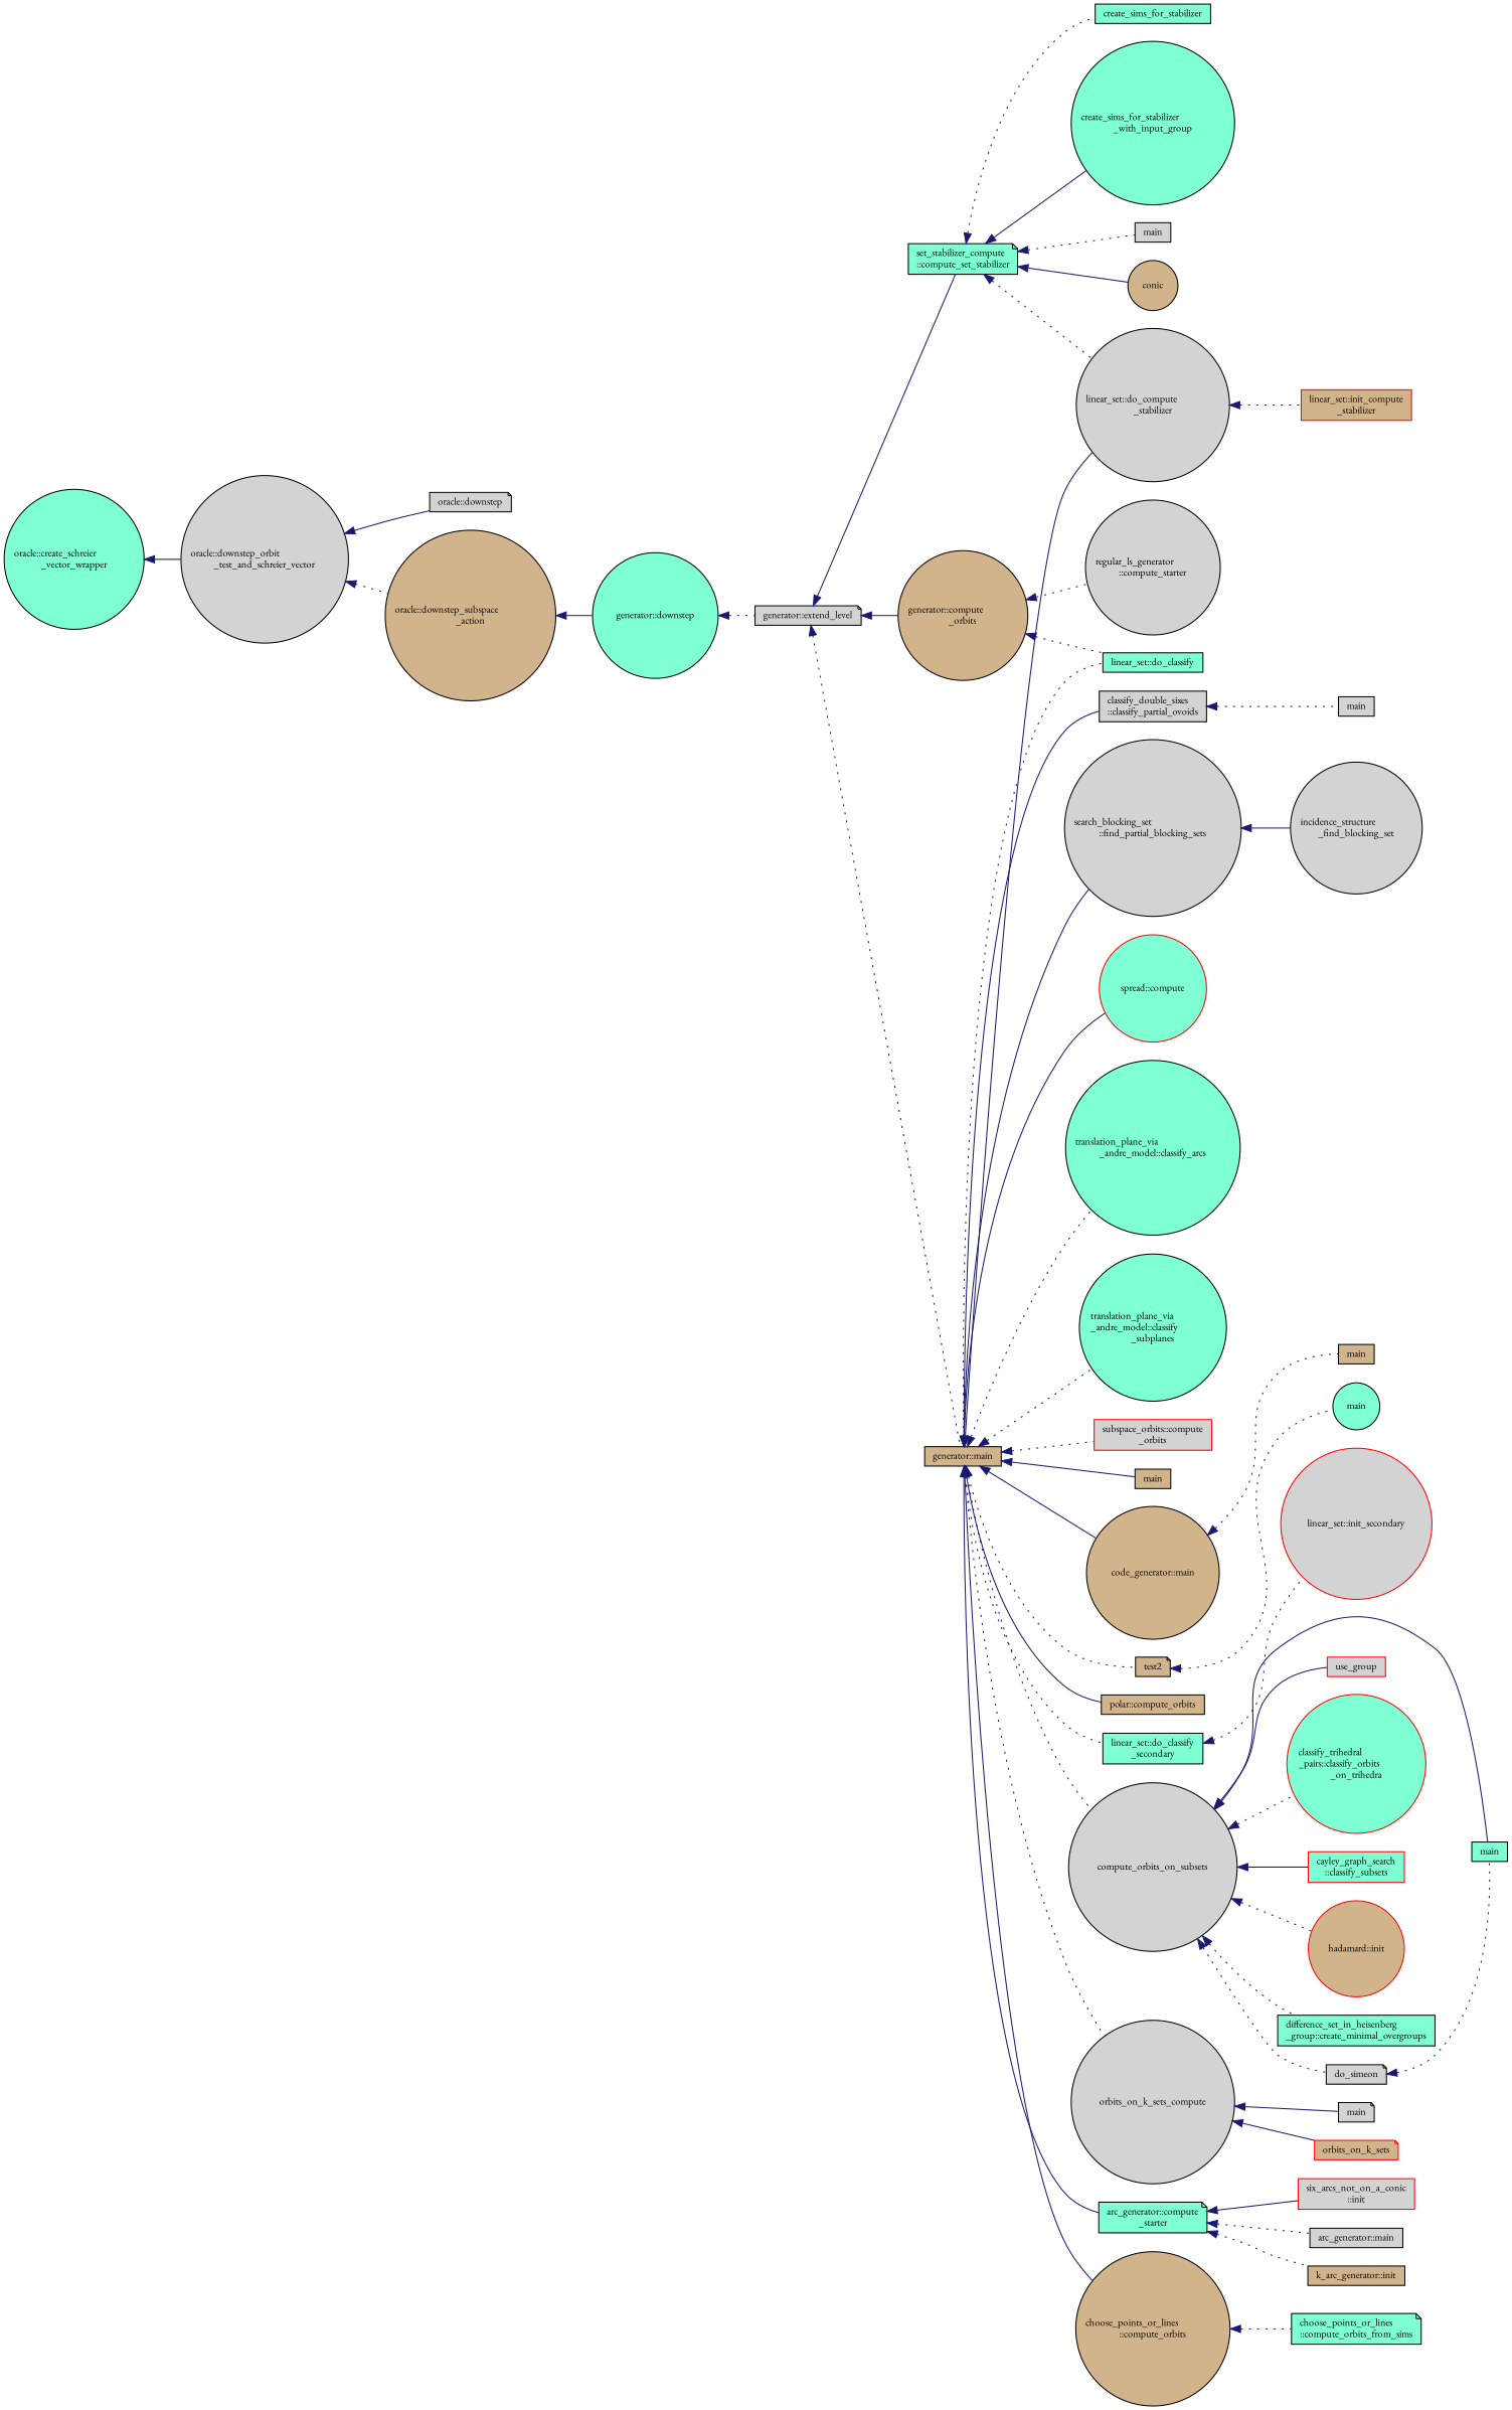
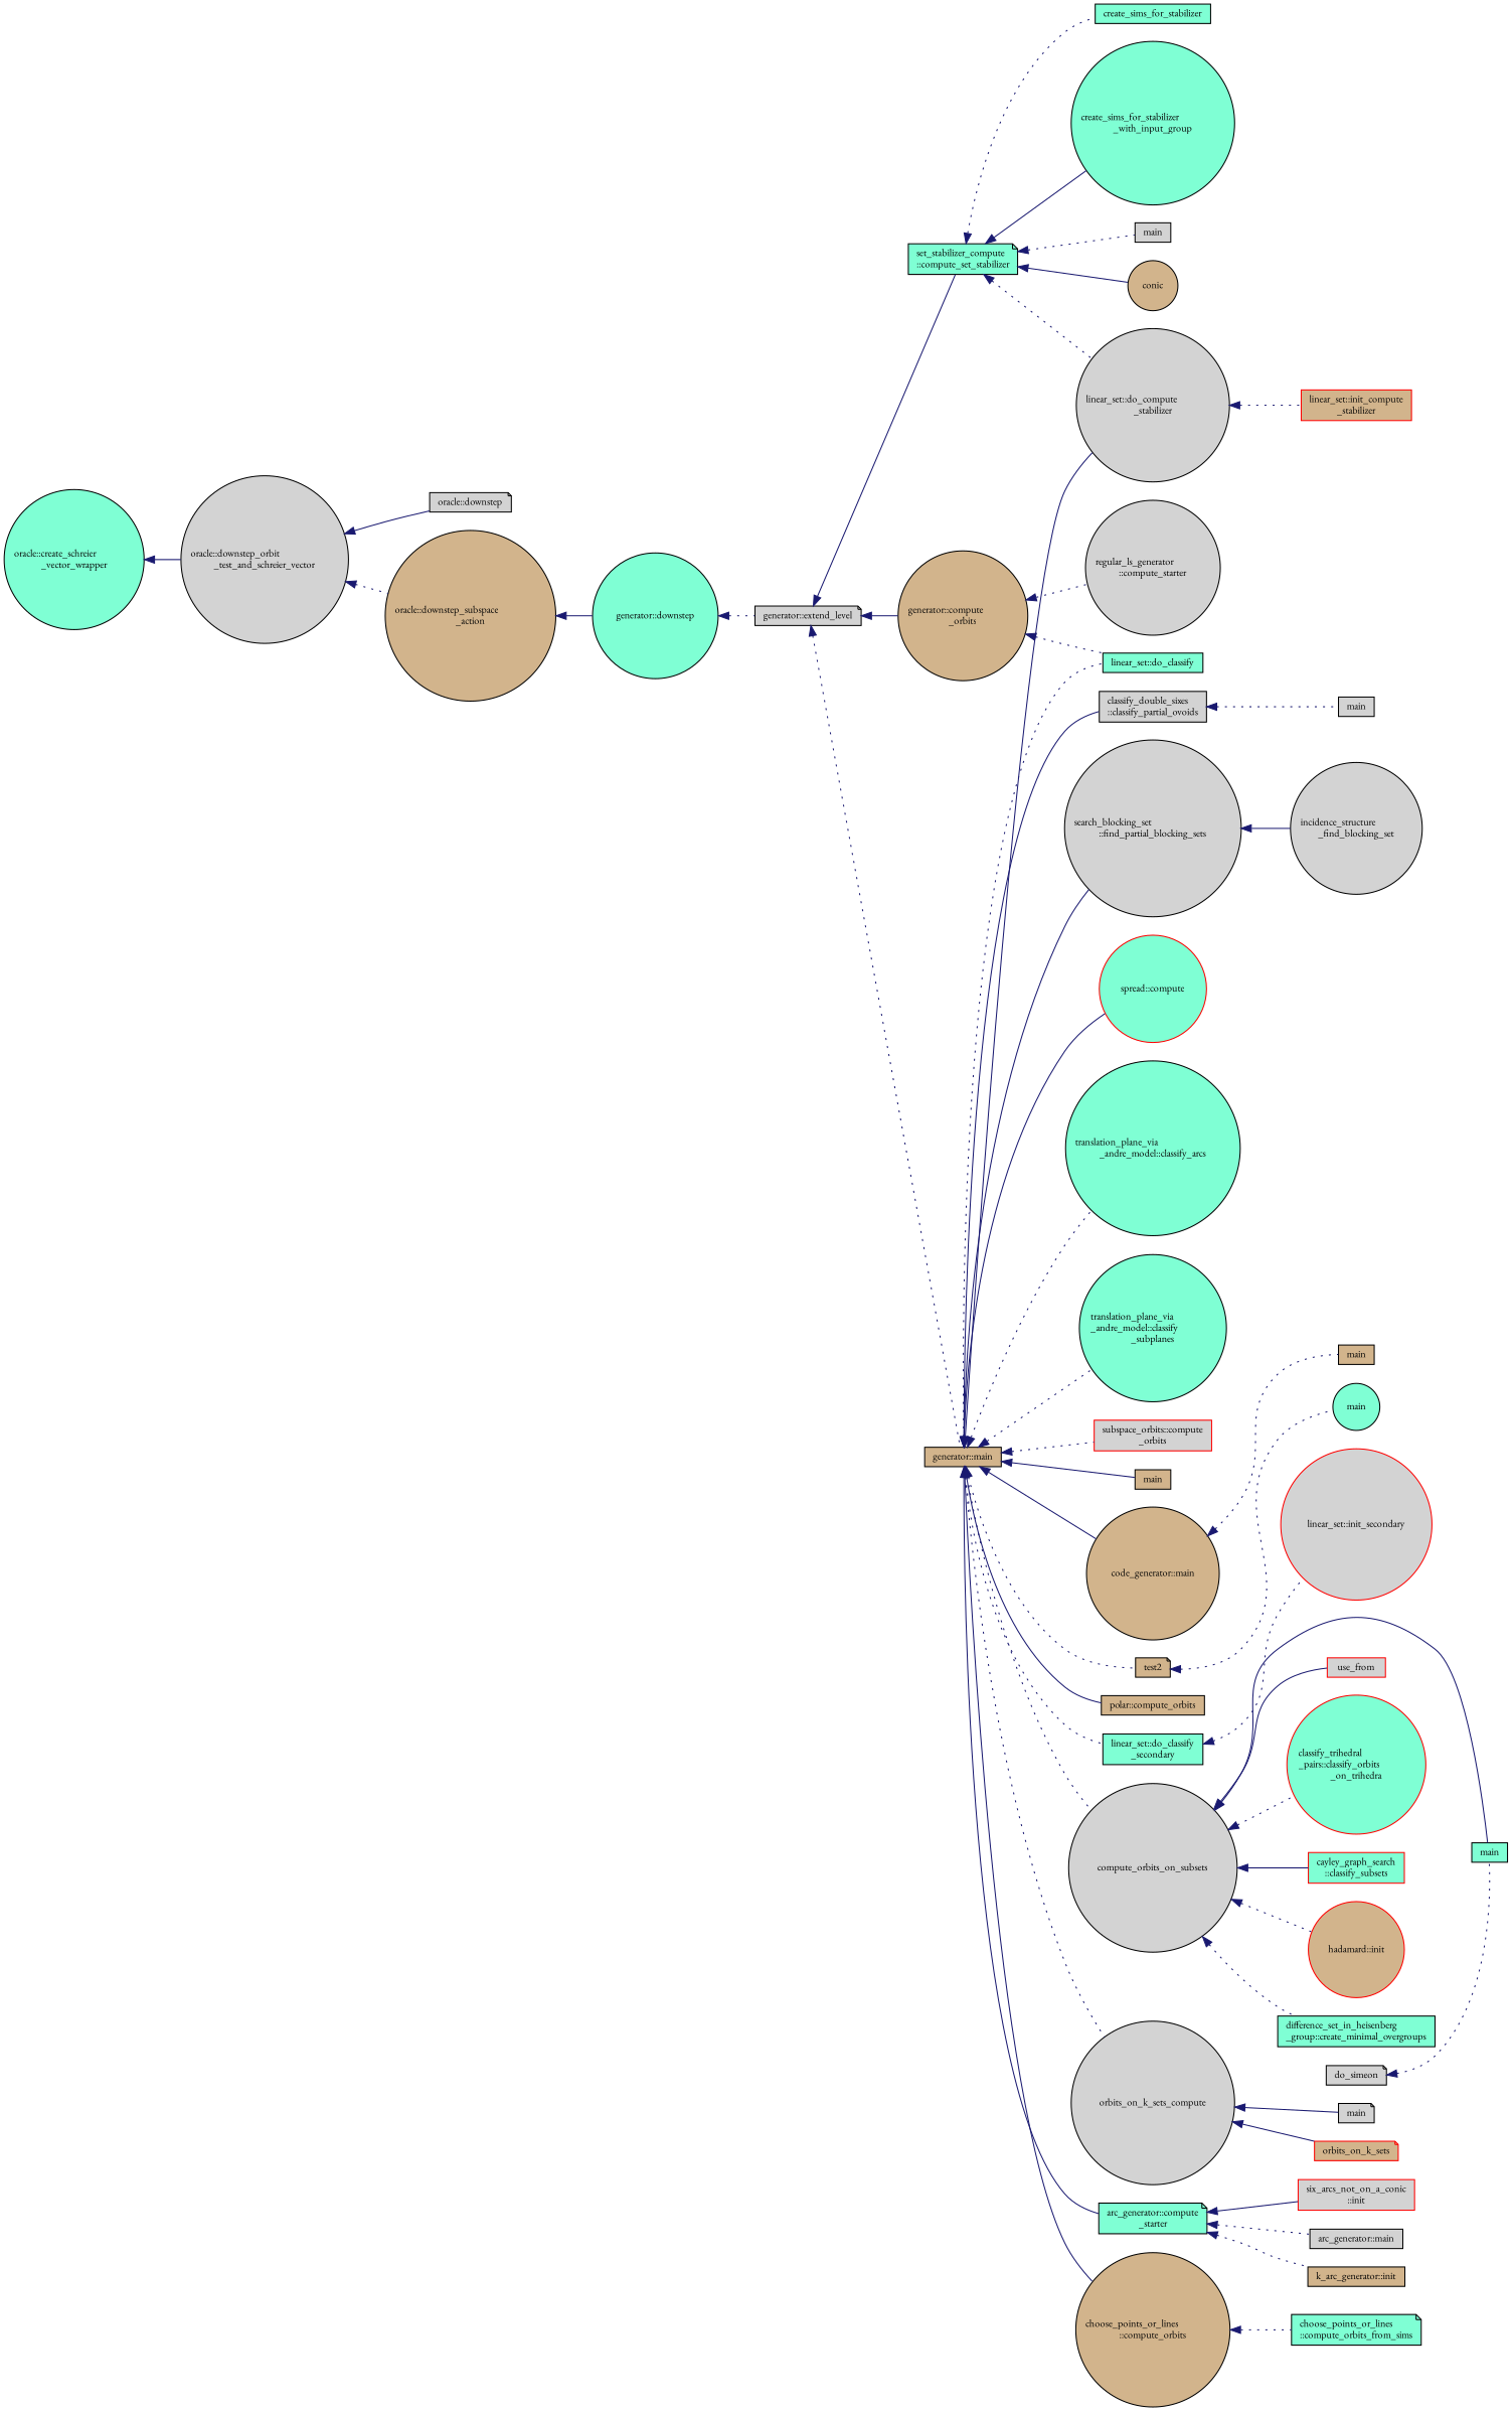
  digraph {
    fontname="EB Garamond"
    rankdir=LR
    node [color=black fillcolor=lightgrey fontname="EB Garamond" fontsize=10 shape=circle style=filled]
    edge [color=midnightblue dir=back fontname="EB Garamond" fontsize=10 labelfontname=Helvetica labelfontsize=10 style=dotted]
    n1 [fillcolor=aquamarine fontcolor=black height=0.2 label="oracle::create_schreier\l_vector_wrapper" width=0.4]
    n2 [height=0.2 label="oracle::downstep_orbit\l_test_and_schreier_vector" width=0.4]
    n3 [height=0.2 label="oracle::downstep" shape=note width=0.4]
    n4 [fillcolor=tan height=0.2 label="oracle::downstep_subspace\l_action" width=0.4]
    n5 [fillcolor=aquamarine height=0.2 label="generator::downstep" width=0.4]
    n6 [height=0.2 label="generator::extend_level" shape=note width=0.4]
    n7 [fillcolor=aquamarine height=0.2 label="set_stabilizer_compute\l::compute_set_stabilizer" shape=note width=0.4]
    n8 [fillcolor=tan height=0.2 label="generator::compute\l_orbits" width=0.4]
    n9 [fillcolor=tan height=0.2 label="generator::main" shape=box width=0.4]
    n10 [height=0.2 label=main shape=box width=0.4]
    n11 [fillcolor=tan height=0.2 label=conic width=0.4]
    n12 [height=0.2 label="linear_set::do_compute\l_stabilizer" width=0.4]
    n13 [fillcolor=aquamarine height=0.2 label=create_sims_for_stabilizer shape=box width=0.4]
    n14 [fillcolor=aquamarine height=0.2 label="create_sims_for_stabilizer\l_with_input_group" width=0.4]
    n15 [height=0.2 label="regular_ls_generator\l::compute_starter" width=0.4]
    n16 [fillcolor=aquamarine height=0.2 label="linear_set::do_classify" shape=box width=0.4]
    n17 [fillcolor=tan height=0.2 label=main shape=box width=0.4]
    n18 [fillcolor=tan height=0.2 label="code_generator::main" width=0.4]
    n19 [fillcolor=tan height=0.2 label=test2 shape=note width=0.4]
    n20 [fillcolor=tan height=0.2 label="polar::compute_orbits" shape=box width=0.4]
    n21 [fillcolor=aquamarine height=0.2 label="linear_set::do_classify\l_secondary" shape=box width=0.4]
    n22 [height=0.2 label=compute_orbits_on_subsets width=0.4]
    n23 [height=0.2 label=orbits_on_k_sets_compute width=0.4]
    n24 [fillcolor=aquamarine height=0.2 label="arc_generator::compute\l_starter" shape=note width=0.4]
    n25 [fillcolor=tan height=0.2 label="choose_points_or_lines\l::compute_orbits" width=0.4]
    n26 [height=0.2 label="classify_double_sixes\l::classify_partial_ovoids" shape=box width=0.4]
    n27 [height=0.2 label="search_blocking_set\l::find_partial_blocking_sets" width=0.4]
    n28 [color=red fillcolor=aquamarine height=0.2 label="spread::compute" width=0.4]
    n29 [fillcolor=aquamarine height=0.2 label="translation_plane_via\l_andre_model::classify_arcs" width=0.4]
    n30 [fillcolor=aquamarine height=0.2 label="translation_plane_via\l_andre_model::classify\l_subplanes" width=0.4]
    n31 [color=red height=0.2 label="subspace_orbits::compute\l_orbits" shape=box width=0.4]
    n32 [color=red fillcolor=tan height=0.2 label="linear_set::init_compute\l_stabilizer" shape=box width=0.4]
    n33 [fillcolor=tan height=0.2 label=main shape=box width=0.4]
    n34 [fillcolor=aquamarine height=0.2 label=main width=0.4]
    n35 [color=red height=0.2 label="linear_set::init_secondary" width=0.4]
    n36 [color=red fillcolor=aquamarine height=0.2 label="cayley_graph_search\l::classify_subsets" shape=box width=0.4]
    n37 [color=red fillcolor=tan height=0.2 label="hadamard::init" width=0.4]
    n38 [fillcolor=aquamarine height=0.2 label="difference_set_in_heisenberg\l_group::create_minimal_overgroups" shape=box width=0.4]
    n39 [fillcolor=aquamarine height=0.2 label=main shape=box width=0.4]
    n40 [height=0.2 label=do_simeon shape=note width=0.4]
-   n41 [color=red height=0.2 label=use_group shape=box width=0.4]
+   n41 [color=red height=0.2 label=use_from shape=box width=0.4]
    n42 [color=red fillcolor=aquamarine height=0.2 label="classify_trihedral\l_pairs::classify_orbits\l_on_trihedra" width=0.4]
    n43 [height=0.2 label=main shape=note width=0.4]
    n44 [color=red fillcolor=tan height=0.2 label=orbits_on_k_sets shape=note width=0.4]
    n45 [height=0.2 label="arc_generator::main" shape=box width=0.4]
    n46 [fillcolor=tan height=0.2 label="k_arc_generator::init" shape=box width=0.4]
    n47 [color=red height=0.2 label="six_arcs_not_on_a_conic\l::init" shape=box width=0.4]
    n48 [fillcolor=aquamarine height=0.2 label="choose_points_or_lines\l::compute_orbits_from_sims" shape=note width=0.4]
    n49 [height=0.2 label=main shape=box width=0.4]
    n50 [height=0.2 label="incidence_structure\l_find_blocking_set" width=0.4]
    n1 -> n2 [style=solid]
    n2 -> n3 [style=solid]
    n2 -> n4
    n4 -> n5 [style=solid]
    n5 -> n6
    n6 -> n7 [style=solid]
    n6 -> n8 [style=solid]
    n6 -> n9
    n7 -> n10
    n7 -> n11 [style=solid]
    n7 -> n12
    n7 -> n13
    n7 -> n14 [style=solid]
    n8 -> n15
    n8 -> n16
    n9 -> n12 [style=solid]
    n9 -> n16
    n9 -> n17 [style=solid]
    n9 -> n18 [style=solid]
    n9 -> n19
    n9 -> n20 [style=solid]
    n9 -> n21
    n9 -> n22
    n9 -> n23
    n9 -> n24 [style=solid]
    n9 -> n25 [style=solid]
    n9 -> n26 [style=solid]
    n9 -> n27 [style=solid]
    n9 -> n28 [style=solid]
    n9 -> n29
    n9 -> n30
    n9 -> n31
    n12 -> n32
    n18 -> n33
    n19 -> n34
    n21 -> n35
    n22 -> n36 [style=solid]
    n22 -> n37
    n22 -> n38
    n22 -> n39 [style=solid]
-   n22 -> n40
    n22 -> n41 [style=solid]
    n22 -> n42
    n23 -> n43 [style=solid]
    n23 -> n44 [style=solid]
    n24 -> n45
    n24 -> n46
    n24 -> n47 [style=solid]
    n25 -> n48
    n26 -> n49
    n27 -> n50 [style=solid]
    n40 -> n39
  }
